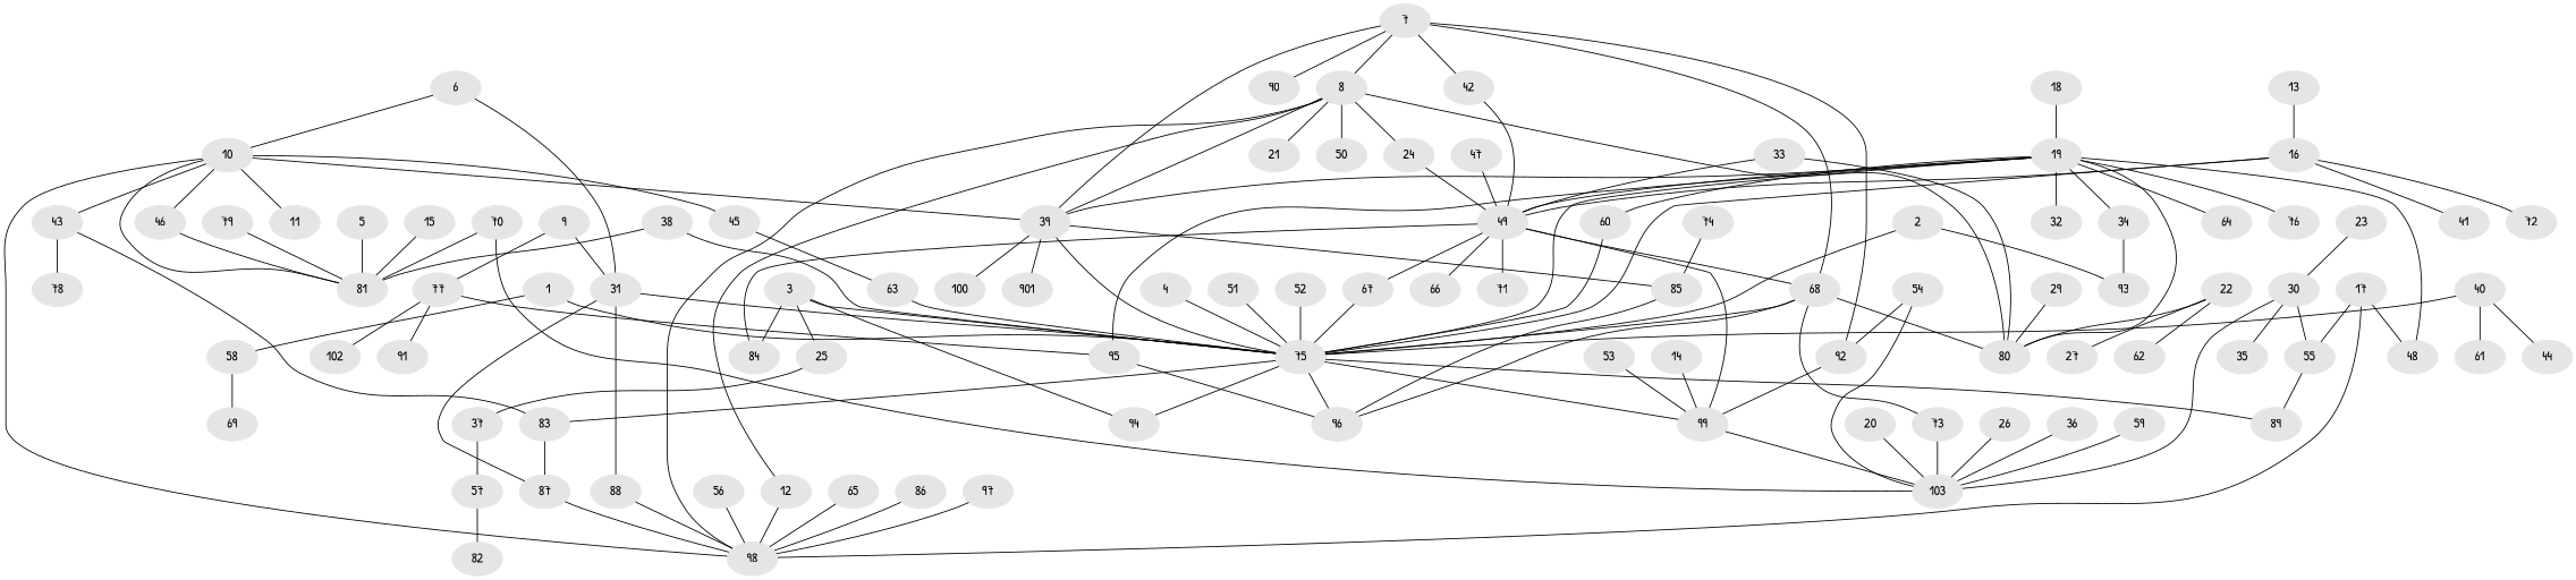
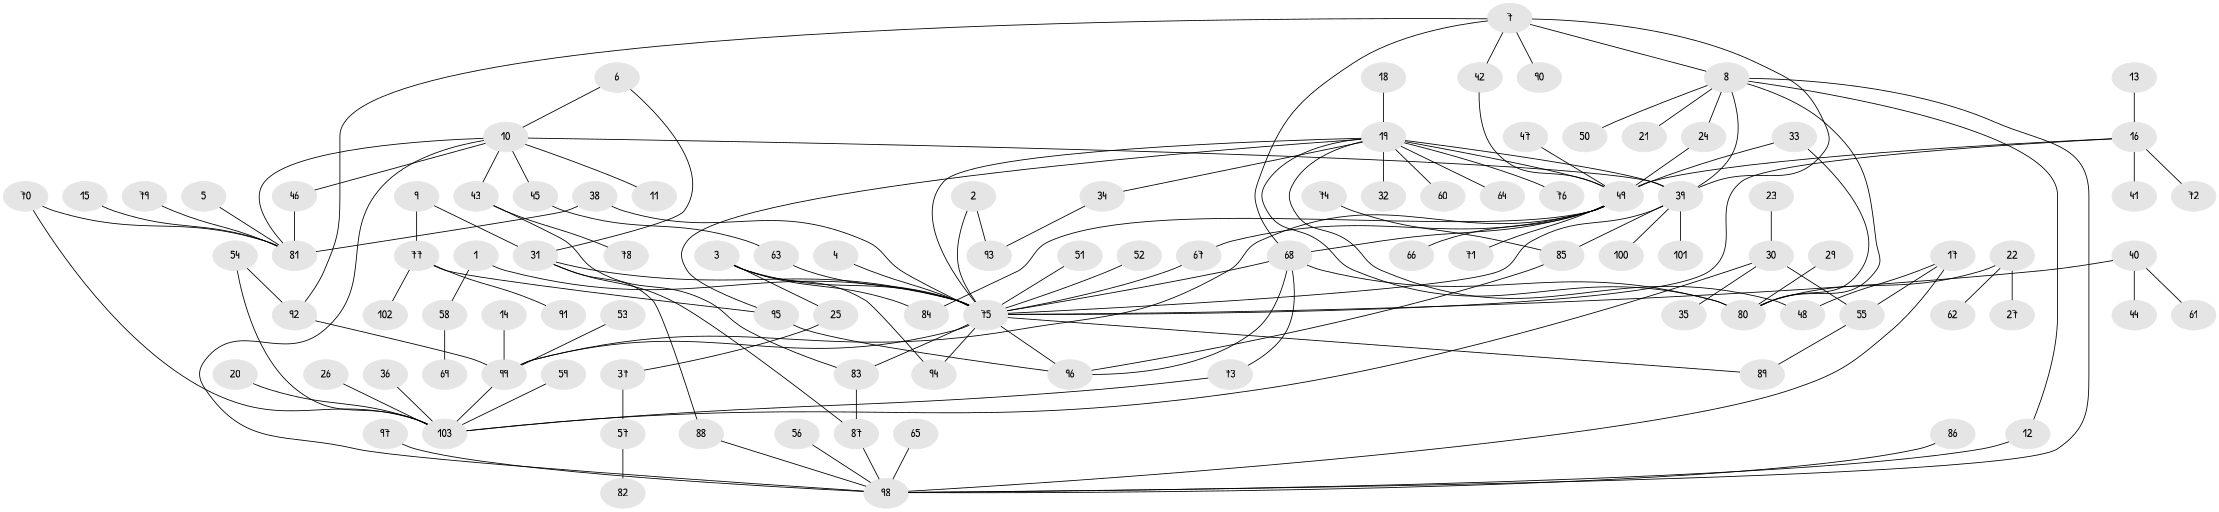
  graph {
    fontname="Patrick Hand"
    node [color=gray90 fontname="Patrick Hand" style=filled]
    edge [fontname="Patrick Hand" weight=1.0]
    1
    58
    75
    69
    94
    99
    83
    89
    96
    2
    93
    3
    25
    84
    37
    4
    5
    81
    6
    10
    31
    39
    98
    11
    43
    45
    46
    87
    88
    7
    8
    42
    68
    90
    92
    12
    21
    24
    50
    80
    85
    100
-   101 [label=901]
+   101
    49
    73
    9
    77
    95
    91
    102
    78
    63
    13
    16
    41
    72
    14
    103
    15
    66
    67
    71
    17
    48
    55
    18
    19
    32
    34
    60
    64
    76
    20
    22
    27
    62
    23
    30
    35
    57
    26
    29
    33
    36
    82
    38
    40
    44
    61
    47
    51
    52
    53
    54
    56
    59
    65
    70
    74
    79
    86
    97
    1 -- 58
    1 -- 75
    58 -- 69
    75 -- 94
    75 -- 99
    75 -- 83
    75 -- 89
    75 -- 96
    99 -- 103
    83 -- 87
    2 -- 75
    2 -- 93
    3 -- 75
    3 -- 94
    3 -- 25
    3 -- 84
    25 -- 37
    37 -- 57
    4 -- 75
    5 -- 81
    6 -- 10
    6 -- 31
    10 -- 81
    10 -- 39
    10 -- 98
    10 -- 11
    10 -- 43
    10 -- 45
    10 -- 46
    31 -- 75
    31 -- 87
    31 -- 88
    39 -- 75
    39 -- 85
    39 -- 100
    39 -- 101
    43 -- 83
    43 -- 78
    45 -- 63
    46 -- 81
    87 -- 98
    88 -- 98
    7 -- 39
    7 -- 8
    7 -- 42
    7 -- 68
    7 -- 90
    7 -- 92
    8 -- 39
    8 -- 98
    8 -- 12
    8 -- 21
    8 -- 24
    8 -- 50
    8 -- 80
    42 -- 49
    68 -- 75
    68 -- 96
    68 -- 80
    68 -- 73
    92 -- 99
    12 -- 98
    24 -- 49
    85 -- 96
    49 -- 99
    49 -- 84
    49 -- 68
    49 -- 66
    49 -- 67
    49 -- 71
    73 -- 103
    9 -- 31
    9 -- 77
    77 -- 95
    77 -- 91
    77 -- 102
    95 -- 96
    63 -- 75
    13 -- 16
    16 -- 75
    16 -- 49
    16 -- 41
    16 -- 72
    14 -- 99
    15 -- 81
    67 -- 75
    17 -- 98
    17 -- 48
    17 -- 55
    55 -- 89
    18 -- 19
    19 -- 75
    19 -- 39
    19 -- 80
    19 -- 49
    19 -- 95
    19 -- 48
    19 -- 32
    19 -- 34
    19 -- 60
    19 -- 64
    19 -- 76
    34 -- 93
-   60 -- 75
    20 -- 103
    22 -- 80
    22 -- 27
    22 -- 62
    23 -- 30
    30 -- 103
    30 -- 55
    30 -- 35
    57 -- 82
    26 -- 103
    29 -- 80
    33 -- 80
    33 -- 49
    36 -- 103
    38 -- 75
    38 -- 81
    40 -- 75
    40 -- 44
    40 -- 61
    47 -- 49
    51 -- 75
    52 -- 75
    53 -- 99
    54 -- 92
    54 -- 103
    56 -- 98
    59 -- 103
    65 -- 98
    70 -- 81
    70 -- 103
    74 -- 85
    79 -- 81
    86 -- 98
    97 -- 98
  }
